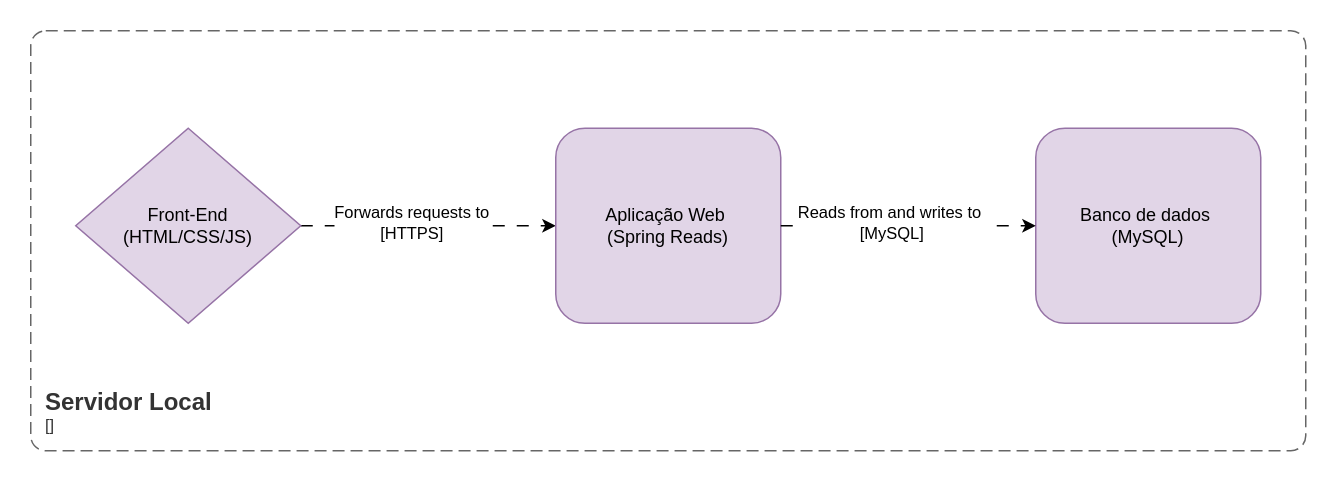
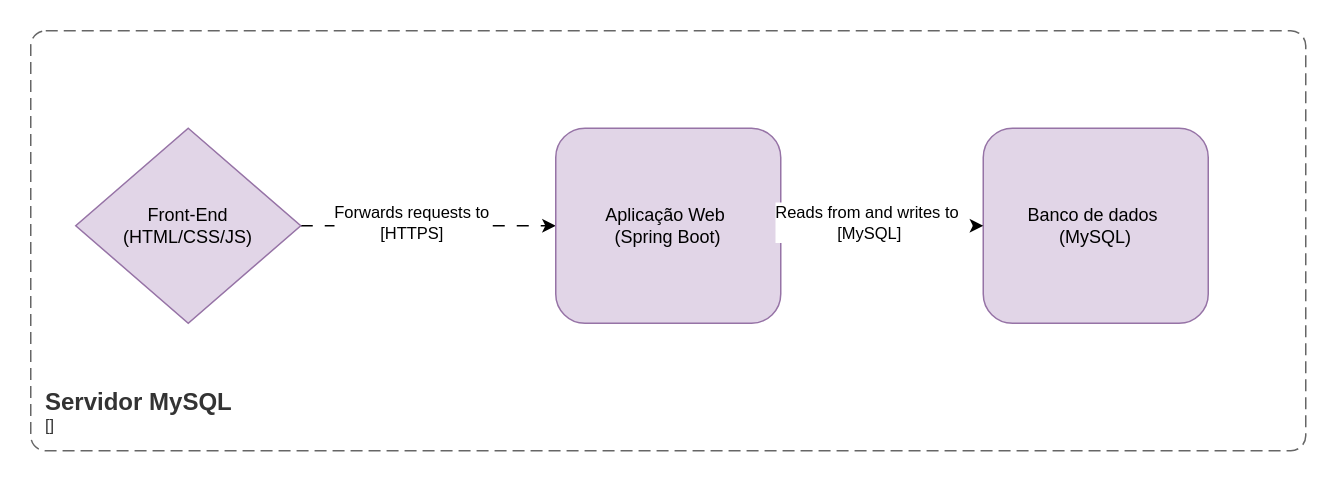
  <mxCell id="0" />
  <mxCell id="1" parent="0" />
- <mxCell id="2" value="&lt;font style=&quot;font-size: 16px&quot;&gt;&lt;b&gt;&lt;div style=&quot;text-align: left&quot;&gt;Servidor Local&lt;/div&gt;&lt;/b&gt;&lt;/font&gt;&lt;div style=&quot;text-align: left&quot;&gt;[]&lt;/div&gt;" style="rounded=1;fontSize=11;whiteSpace=wrap;html=1;dashed=1;arcSize=20;fillColor=none;strokeColor=#666666;fontColor=#333333;labelBackgroundColor=none;align=left;verticalAlign=bottom;labelBorderColor=none;spacingTop=0;spacing=10;dashPattern=8 4;metaEdit=1;rotatable=0;perimeter=rectanglePerimeter;noLabel=0;labelPadding=0;allowArrows=0;connectable=0;expand=0;recursiveResize=0;editable=1;pointerEvents=0;absoluteArcSize=1;points=[[0.25,0,0],[0.5,0,0],[0.75,0,0],[1,0.25,0],[1,0.5,0],[1,0.75,0],[0.75,1,0],[0.5,1,0],[0.25,1,0],[0,0.75,0],[0,0.5,0],[0,0.25,0]];" vertex="1" parent="1"><mxGeometry x="20" y="20" width="850" height="280" as="geometry" /></mxCell>
+ <mxCell id="2" value="&lt;font style=&quot;font-size: 16px&quot;&gt;&lt;b&gt;&lt;div style=&quot;text-align: left&quot;&gt;Servidor MySQL&lt;/div&gt;&lt;/b&gt;&lt;/font&gt;&lt;div style=&quot;text-align: left&quot;&gt;[]&lt;/div&gt;" style="rounded=1;fontSize=11;whiteSpace=wrap;html=1;dashed=1;arcSize=20;fillColor=none;strokeColor=#666666;fontColor=#333333;labelBackgroundColor=none;align=left;verticalAlign=bottom;labelBorderColor=none;spacingTop=0;spacing=10;dashPattern=8 4;metaEdit=1;rotatable=0;perimeter=rectanglePerimeter;noLabel=0;labelPadding=0;allowArrows=0;connectable=0;expand=0;recursiveResize=0;editable=1;pointerEvents=0;absoluteArcSize=1;points=[[0.25,0,0],[0.5,0,0],[0.75,0,0],[1,0.25,0],[1,0.5,0],[1,0.75,0],[0.75,1,0],[0.5,1,0],[0.25,1,0],[0,0.75,0],[0,0.5,0],[0,0.25,0]];" vertex="1" parent="1"><mxGeometry x="20" y="20" width="850" height="280" as="geometry" /></mxCell>
  <mxCell id="3" value="" style="edgeStyle=orthogonalEdgeStyle;rounded=0;orthogonalLoop=1;jettySize=auto;html=1;dashed=1;dashPattern=8 8;" edge="1" parent="1" source="5" target="6"><mxGeometry relative="1" as="geometry" /></mxCell>
  <mxCell id="4" value="Forwards requests to&lt;div&gt;[HTTPS]&lt;/div&gt;" style="edgeLabel;html=1;align=center;verticalAlign=middle;resizable=0;points=[];" vertex="1" connectable="0" parent="3"><mxGeometry x="-0.143" y="3" relative="1" as="geometry"><mxPoint as="offset" /></mxGeometry></mxCell>
  <mxCell id="5" value="Front-End&lt;div&gt;(HTML/CSS/JS)&lt;/div&gt;" style="rhombus;whiteSpace=wrap;html=1;fillColor=#e1d5e7;strokeColor=#9673a6;" vertex="1" parent="1"><mxGeometry x="50" y="85" width="150" height="130" as="geometry" /></mxCell>
- <mxCell id="6" value="Aplicação Web&amp;nbsp;&lt;div&gt;(Spring Reads)&lt;/div&gt;" style="rounded=1;whiteSpace=wrap;html=1;fillColor=#e1d5e7;strokeColor=#9673a6;" vertex="1" parent="1"><mxGeometry x="370" y="85" width="150" height="130" as="geometry" /></mxCell>
- <mxCell id="7" value="Banco de dados&amp;nbsp;&lt;div&gt;(MySQL)&lt;/div&gt;" style="rounded=1;whiteSpace=wrap;html=1;fillColor=#e1d5e7;strokeColor=#9673a6;" vertex="1" parent="1"><mxGeometry x="690" y="85" width="150" height="130" as="geometry" /></mxCell>
+ <mxCell id="6" value="Aplicação Web&amp;nbsp;&lt;div&gt;(Spring Boot)&lt;/div&gt;" style="rounded=1;whiteSpace=wrap;html=1;fillColor=#e1d5e7;strokeColor=#9673a6;" vertex="1" parent="1"><mxGeometry x="370" y="85" width="150" height="130" as="geometry" /></mxCell>
+ <mxCell id="7" value="Banco de dados&amp;nbsp;&lt;div&gt;(MySQL)&lt;/div&gt;" style="rounded=1;whiteSpace=wrap;html=1;fillColor=#e1d5e7;strokeColor=#9673a6;" vertex="1" parent="1"><mxGeometry x="655" y="85" width="150" height="130" as="geometry" /></mxCell>
  <mxCell id="8" value="" style="edgeStyle=orthogonalEdgeStyle;rounded=0;orthogonalLoop=1;jettySize=auto;html=1;dashed=1;dashPattern=8 8;exitX=1;exitY=0.5;exitDx=0;exitDy=0;entryX=0;entryY=0.5;entryDx=0;entryDy=0;" edge="1" parent="1" source="6" target="7"><mxGeometry relative="1" as="geometry"><mxPoint x="210" y="160" as="sourcePoint" /><mxPoint x="425" y="160" as="targetPoint" /></mxGeometry></mxCell>
  <mxCell id="9" value="Reads from and writes to&amp;nbsp;&lt;div&gt;[MySQL]&lt;/div&gt;" style="edgeLabel;html=1;align=center;verticalAlign=middle;resizable=0;points=[];" vertex="1" connectable="0" parent="8"><mxGeometry x="-0.143" y="3" relative="1" as="geometry"><mxPoint as="offset" /></mxGeometry></mxCell>
